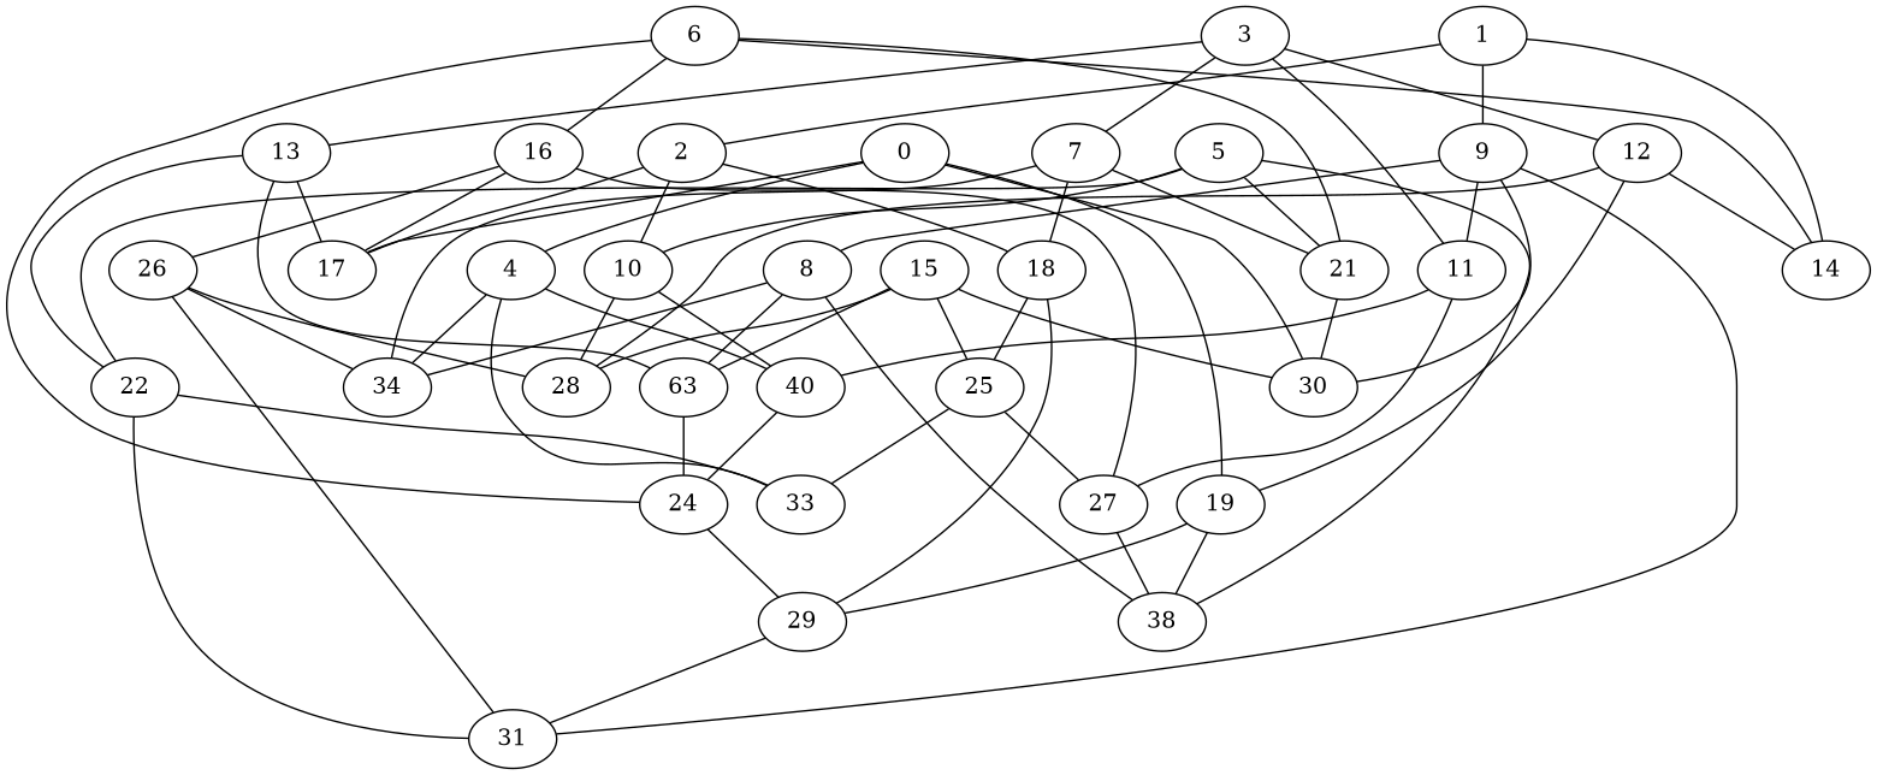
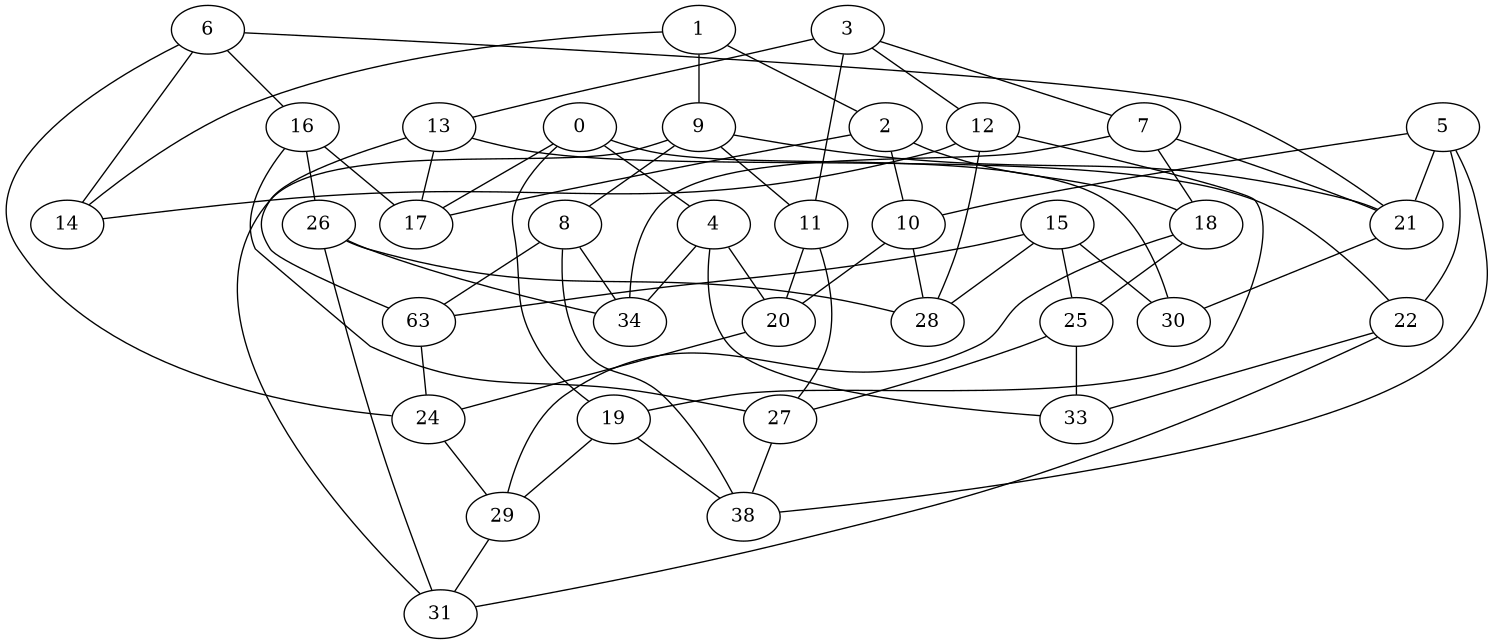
  graph {
    0
    4
    17
    19
    30
-   20 [label=40]
+   20
    33
    34
    n9 [label=38]
    29
    1
    2
    9
    14
    10
    18
    8
    n18 [label=63]
    11
    31
    28
    25
    3
    7
    12
    13
    21
    27
    22
    24
    5
    6
    16
    26
    15
    0 -- 4
    0 -- 17
    0 -- 19
    0 -- 30
    4 -- 20
    4 -- 33
    4 -- 34
    19 -- n9
    19 -- 29
    20 -- 24
    29 -- 31
    1 -- 2
    1 -- 9
    1 -- 14
    2 -- 17
    2 -- 10
    2 -- 18
-   9 -- 30
+   9 -- 21
    9 -- 8
    9 -- 11
    9 -- 31
    10 -- 20
    10 -- 28
    18 -- 29
    18 -- 25
    8 -- 34
    8 -- n9
    8 -- n18
    n18 -- 24
    11 -- 20
    11 -- 27
    25 -- 33
    25 -- 27
    3 -- 11
    3 -- 7
    3 -- 12
    3 -- 13
    7 -- 34
    7 -- 18
    7 -- 21
    12 -- 19
    12 -- 14
    12 -- 28
    13 -- 17
    13 -- n18
    13 -- 22
    21 -- 30
    27 -- n9
    22 -- 33
    22 -- 31
    24 -- 29
    5 -- n9
    5 -- 10
    5 -- 21
    5 -- 22
    6 -- 14
    6 -- 21
    6 -- 24
    6 -- 16
    16 -- 17
    16 -- 27
    16 -- 26
    26 -- 34
    26 -- 31
    26 -- 28
    15 -- 30
    15 -- n18
    15 -- 28
    15 -- 25
  }
